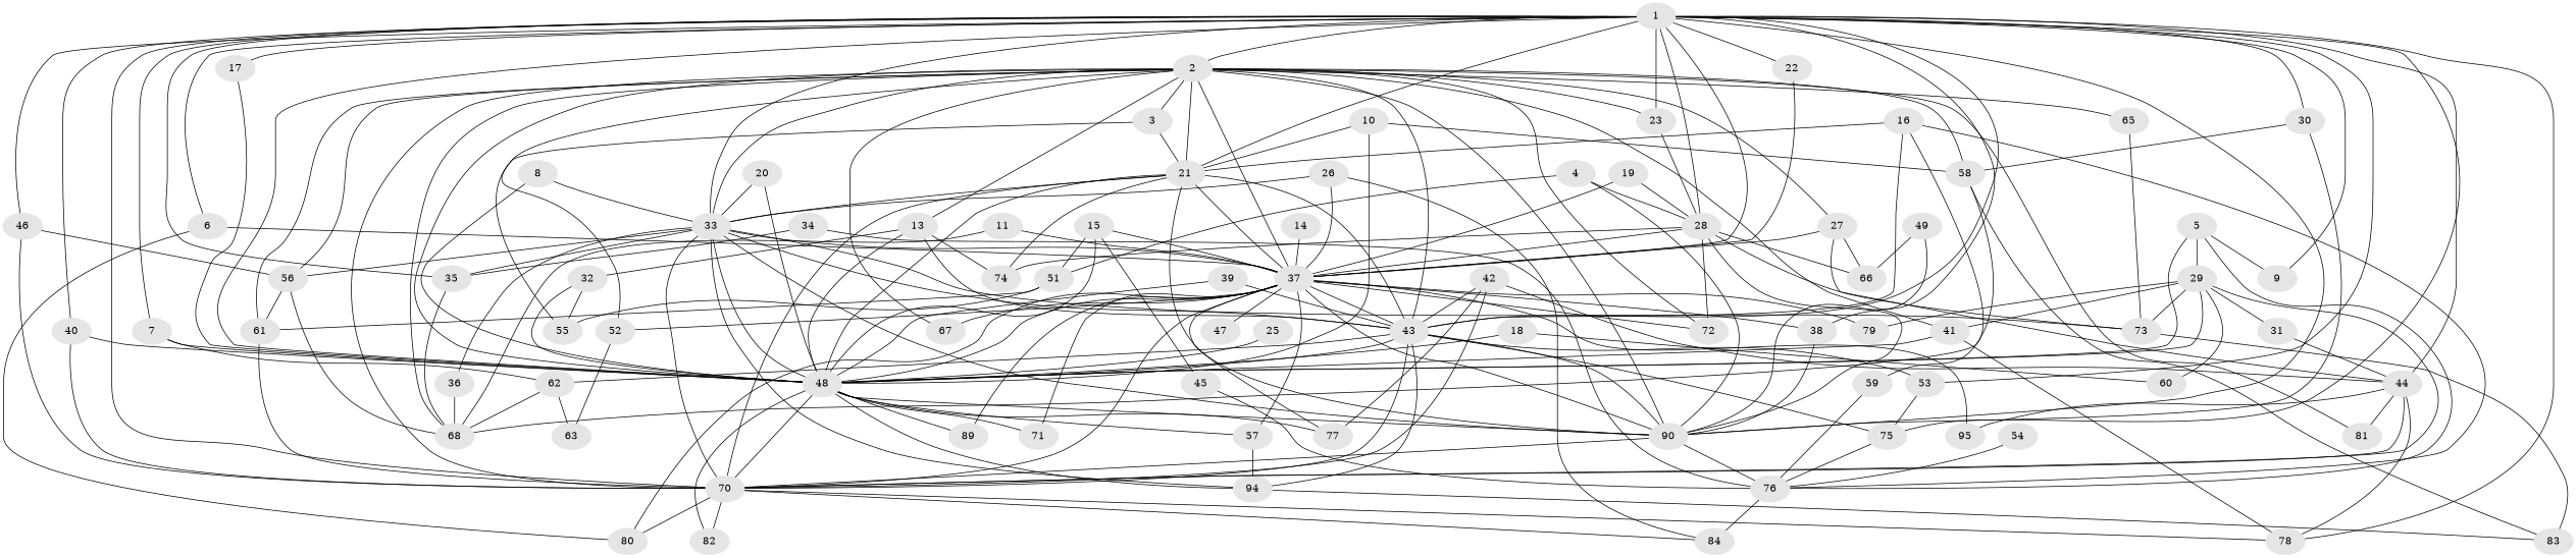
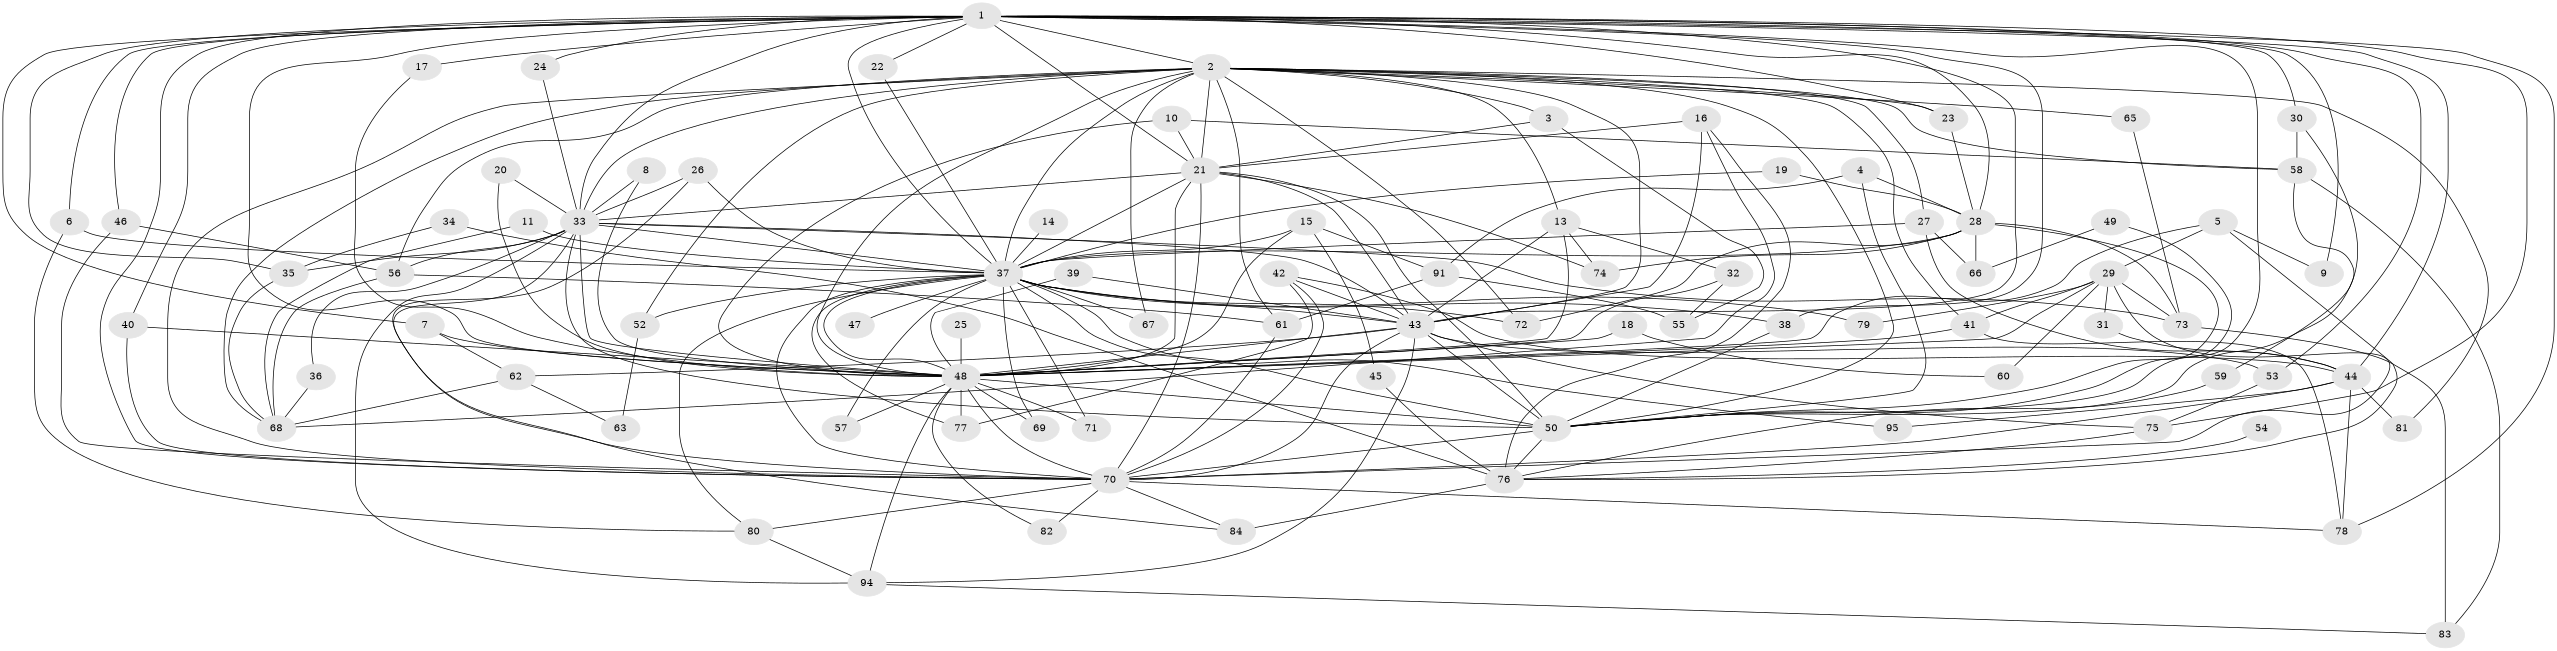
  graph {
    node [color=gray90 style=filled]
    edge [weight=1.0]
    1
    2
    6
    7
    9
    17
    21
    22
    23
+   24
    28
    30
    33
    35
    37
    38
    40
    43
    44
    46
    48
-   50 [label=90]
+   50
    53
    70
    75
    78
    3
    13
    27
    41
    52
    56
    58
    61
    65
    67
    68
    72
    81
    80
    62
    74
    66
    73
    36
    n46 [label=94]
    79
    47
    57
-   69 [label=89]
+   69
    71
    77
    n53 [label=95]
    82
    76
    84
    55
    32
    63
    59
    83
    4
-   51
+   51 [label=91]
    5
    29
    60
    31
    8
    10
    11
    14
    15
    45
    16
    18
    19
    20
    25
    26
    34
    39
    42
    49
    54
    1 -- 2 [weight=2.0]
    1 -- 6
    1 -- 7
    1 -- 9
    1 -- 17
    1 -- 21 [weight=2.0]
    1 -- 22
    1 -- 23
+   1 -- 24 [weight=2.0]
    1 -- 28
    1 -- 30
    1 -- 33 [weight=3.0]
    1 -- 35
    1 -- 37 [weight=2.0]
    1 -- 38
    1 -- 40
    1 -- 43 [weight=2.0]
    1 -- 44 [weight=2.0]
    1 -- 46
    1 -- 48 [weight=2.0]
    1 -- 50 [weight=3.0]
    1 -- 53
    1 -- 70 [weight=2.0]
    1 -- 75
    1 -- 78
    2 -- 21
    2 -- 23
    2 -- 33
    2 -- 37 [weight=2.0]
    2 -- 43 [weight=2.0]
    2 -- 48 [weight=2.0]
    2 -- 50
    2 -- 70
    2 -- 3
    2 -- 13
    2 -- 27
    2 -- 41
    2 -- 52
    2 -- 56
    2 -- 58
    2 -- 61
    2 -- 65
    2 -- 67 [weight=2.0]
    2 -- 68
    2 -- 72
    2 -- 81
    6 -- 37
    6 -- 80
    7 -- 48
    7 -- 62
    17 -- 48
    21 -- 33
    21 -- 37
    21 -- 43 [weight=2.0]
    21 -- 48
    21 -- 50 [weight=2.0]
    21 -- 70
    21 -- 74 [weight=2.0]
    22 -- 37
    23 -- 28
+   24 -- 33
    28 -- 37
    28 -- 50
    28 -- 72
    28 -- 74
    28 -- 66
    28 -- 73
    30 -- 50
    30 -- 58
    33 -- 35
    33 -- 37
    33 -- 43
    33 -- 48
    33 -- 50 [weight=2.0]
    33 -- 70
    33 -- 56
    33 -- 73
    33 -- 36
    33 -- n46
    35 -- 68
    37 -- 38
    37 -- 43
    37 -- 48
    37 -- 50
    37 -- 70
    37 -- 52
    37 -- 67
    37 -- 72
    37 -- 80
    37 -- 79
    37 -- 47
    37 -- 57 [weight=2.0]
    37 -- 69
    37 -- 71
    37 -- 77
    37 -- n53
    38 -- 50
    40 -- 48
    40 -- 70
    43 -- 48
    43 -- 50
    43 -- 53
    43 -- 70
    43 -- 75
    43 -- 62
    43 -- n46
    44 -- 70
    44 -- 78
    44 -- 81
    44 -- n53
    46 -- 70
    46 -- 56
    48 -- 50
    48 -- 70
    48 -- n46
    48 -- 57
    48 -- 69
    48 -- 71
    48 -- 77 [weight=2.0]
    48 -- 82
    50 -- 70 [weight=2.0]
    50 -- 76
    53 -- 75
    70 -- 78
    70 -- 80
    70 -- 82
    70 -- 84
    75 -- 76
    3 -- 21
    3 -- 55
    13 -- 43
    13 -- 48
    13 -- 74
    13 -- 32
    27 -- 37
    27 -- 44
    27 -- 66
    41 -- 48
    41 -- 78
    52 -- 63
    56 -- 61
    56 -- 68
    58 -- 59
    58 -- 83
    61 -- 70
    65 -- 73
    62 -- 68
    62 -- 63
    73 -- 83
    36 -- 68
    n46 -- 83
-   57 -- n46
+   80 -- n46
    76 -- 84 [weight=2.0]
    32 -- 48
    32 -- 55
    59 -- 76
    4 -- 28
    4 -- 50
    4 -- 51
    51 -- 61
    51 -- 55
    5 -- 9
    5 -- 48 [weight=2.0]
    5 -- 76
    5 -- 29
    29 -- 48
    29 -- 70
    29 -- 41
    29 -- 73
    29 -- 79
    29 -- 60
    29 -- 31
    31 -- 44
    8 -- 33
    8 -- 48
    10 -- 21
    10 -- 48
    10 -- 58
    11 -- 37
    11 -- 68
    14 -- 37
    15 -- 37
    15 -- 48 [weight=2.0]
    15 -- 51
    15 -- 45
    45 -- 76
    16 -- 21
    16 -- 43
    16 -- 68
    16 -- 76
    18 -- 48 [weight=2.0]
    18 -- 60
    19 -- 28
    19 -- 37
    20 -- 33
    20 -- 48
    25 -- 48
    26 -- 33
    26 -- 37
    26 -- 84
    34 -- 35
    34 -- 76
    39 -- 43
    39 -- 48
    42 -- 43
    42 -- 44
    42 -- 70
    42 -- 77
    49 -- 50
    49 -- 66
    54 -- 76
  }
